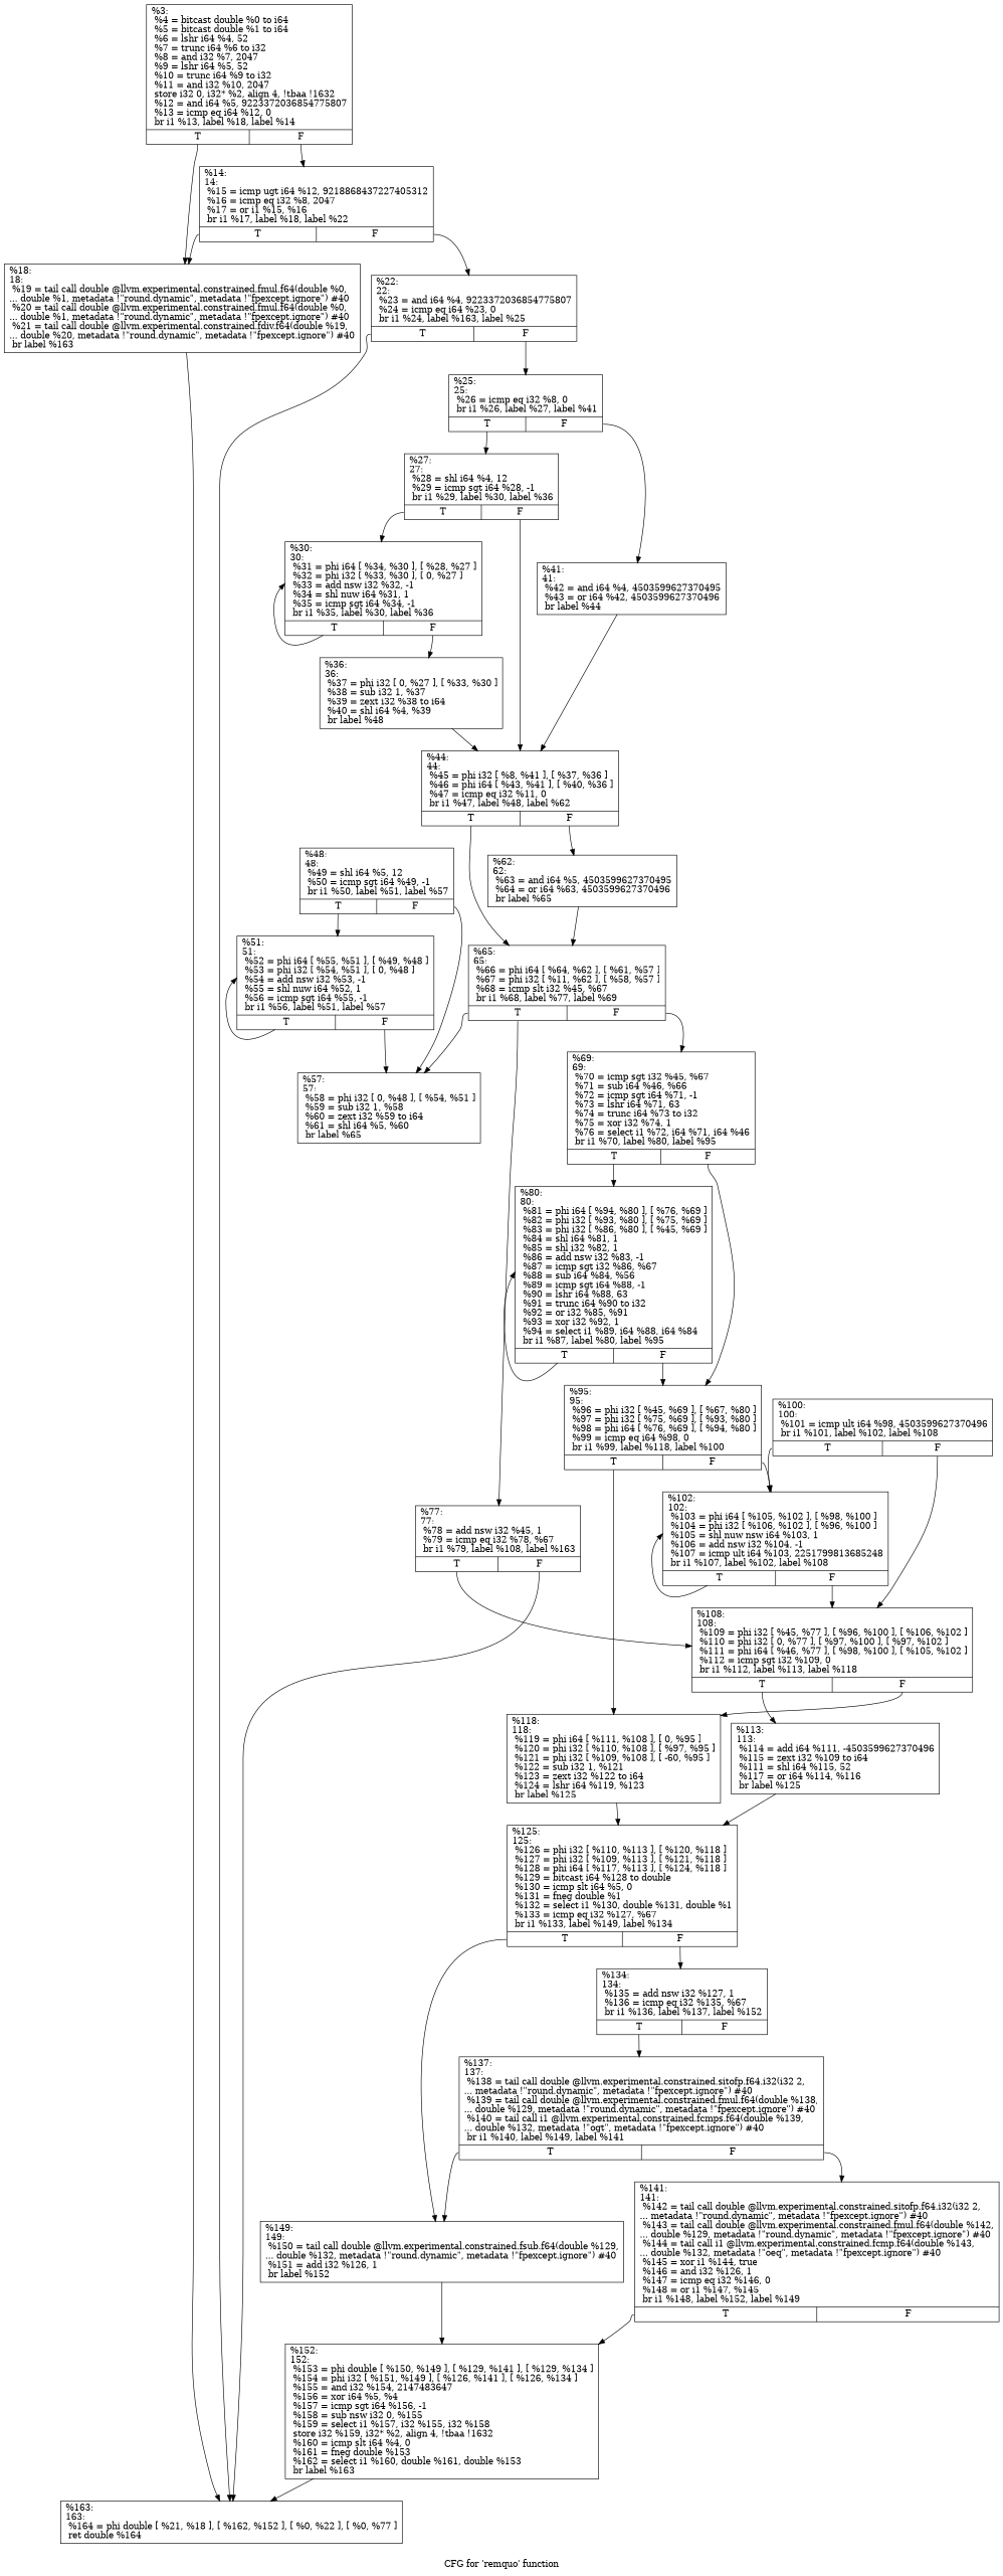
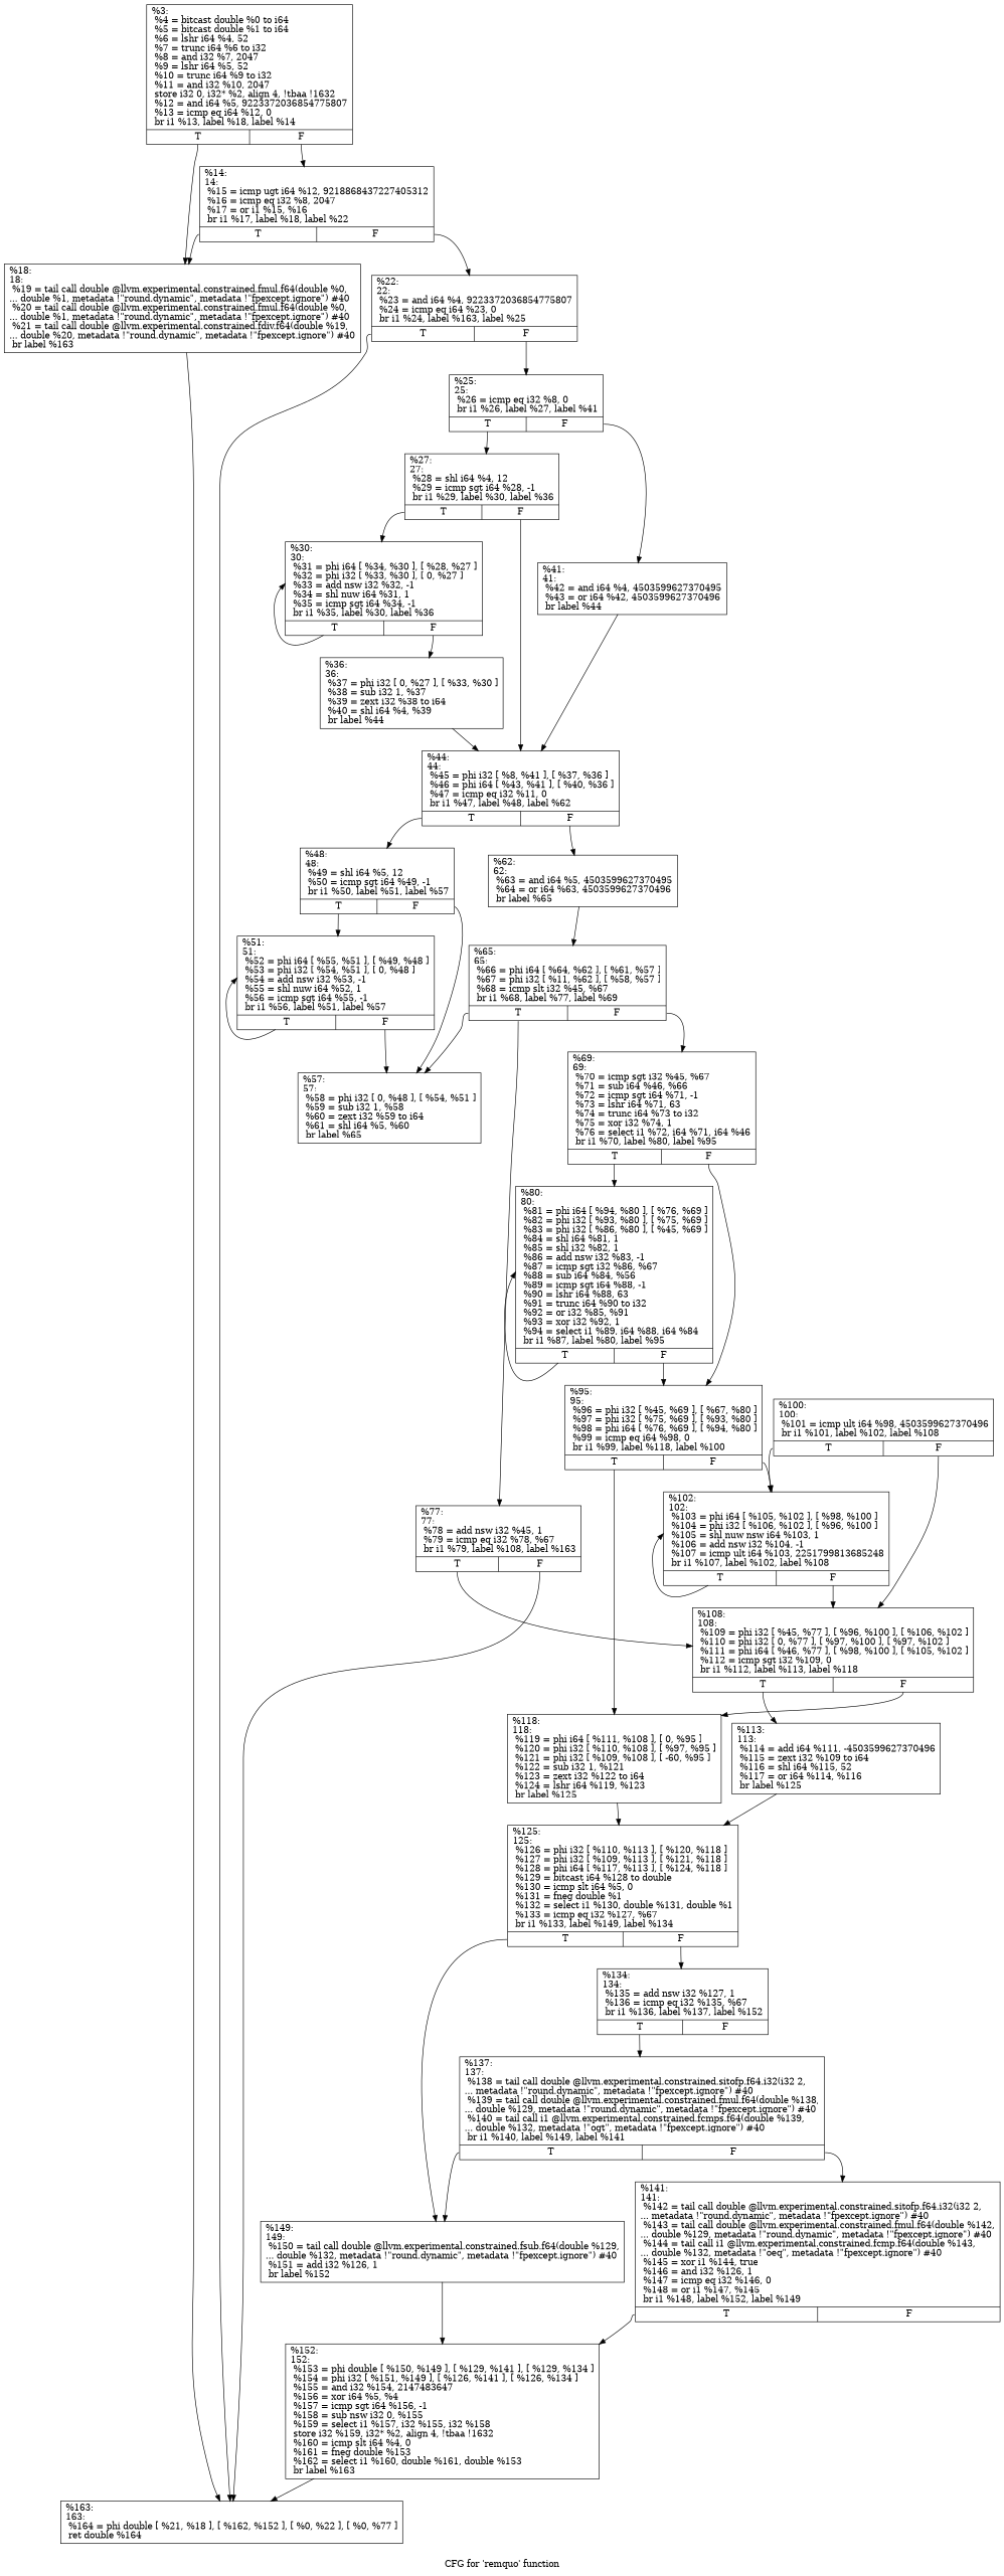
  digraph {
    label="CFG for 'remquo' function"
    node [shape=record]
    edge [tailport=s0]
    n1 [label="{%3:\l  %4 = bitcast double %0 to i64\l  %5 = bitcast double %1 to i64\l  %6 = lshr i64 %4, 52\l  %7 = trunc i64 %6 to i32\l  %8 = and i32 %7, 2047\l  %9 = lshr i64 %5, 52\l  %10 = trunc i64 %9 to i32\l  %11 = and i32 %10, 2047\l  store i32 0, i32* %2, align 4, !tbaa !1632\l  %12 = and i64 %5, 9223372036854775807\l  %13 = icmp eq i64 %12, 0\l  br i1 %13, label %18, label %14\l|{<s0>T|<s1>F}}"]
    n2 [label="{%18:\l18:                                               \l  %19 = tail call double @llvm.experimental.constrained.fmul.f64(double %0,\l... double %1, metadata !\"round.dynamic\", metadata !\"fpexcept.ignore\") #40\l  %20 = tail call double @llvm.experimental.constrained.fmul.f64(double %0,\l... double %1, metadata !\"round.dynamic\", metadata !\"fpexcept.ignore\") #40\l  %21 = tail call double @llvm.experimental.constrained.fdiv.f64(double %19,\l... double %20, metadata !\"round.dynamic\", metadata !\"fpexcept.ignore\") #40\l  br label %163\l}"]
    n3 [label="{%14:\l14:                                               \l  %15 = icmp ugt i64 %12, 9218868437227405312\l  %16 = icmp eq i32 %8, 2047\l  %17 = or i1 %15, %16\l  br i1 %17, label %18, label %22\l|{<s0>T|<s1>F}}"]
    n4 [label="{%163:\l163:                                              \l  %164 = phi double [ %21, %18 ], [ %162, %152 ], [ %0, %22 ], [ %0, %77 ]\l  ret double %164\l}"]
    n5 [label="{%22:\l22:                                               \l  %23 = and i64 %4, 9223372036854775807\l  %24 = icmp eq i64 %23, 0\l  br i1 %24, label %163, label %25\l|{<s0>T|<s1>F}}"]
    n6 [label="{%25:\l25:                                               \l  %26 = icmp eq i32 %8, 0\l  br i1 %26, label %27, label %41\l|{<s0>T|<s1>F}}"]
    n7 [label="{%27:\l27:                                               \l  %28 = shl i64 %4, 12\l  %29 = icmp sgt i64 %28, -1\l  br i1 %29, label %30, label %36\l|{<s0>T|<s1>F}}"]
    n8 [label="{%41:\l41:                                               \l  %42 = and i64 %4, 4503599627370495\l  %43 = or i64 %42, 4503599627370496\l  br label %44\l}"]
    n9 [label="{%30:\l30:                                               \l  %31 = phi i64 [ %34, %30 ], [ %28, %27 ]\l  %32 = phi i32 [ %33, %30 ], [ 0, %27 ]\l  %33 = add nsw i32 %32, -1\l  %34 = shl nuw i64 %31, 1\l  %35 = icmp sgt i64 %34, -1\l  br i1 %35, label %30, label %36\l|{<s0>T|<s1>F}}"]
    n10 [label="{%44:\l44:                                               \l  %45 = phi i32 [ %8, %41 ], [ %37, %36 ]\l  %46 = phi i64 [ %43, %41 ], [ %40, %36 ]\l  %47 = icmp eq i32 %11, 0\l  br i1 %47, label %48, label %62\l|{<s0>T|<s1>F}}"]
-   n11 [label="{%36:\l36:                                               \l  %37 = phi i32 [ 0, %27 ], [ %33, %30 ]\l  %38 = sub i32 1, %37\l  %39 = zext i32 %38 to i64\l  %40 = shl i64 %4, %39\l  br label %48\l}"]
+   n11 [label="{%36:\l36:                                               \l  %37 = phi i32 [ 0, %27 ], [ %33, %30 ]\l  %38 = sub i32 1, %37\l  %39 = zext i32 %38 to i64\l  %40 = shl i64 %4, %39\l  br label %44\l}"]
    n12 [label="{%48:\l48:                                               \l  %49 = shl i64 %5, 12\l  %50 = icmp sgt i64 %49, -1\l  br i1 %50, label %51, label %57\l|{<s0>T|<s1>F}}"]
    n13 [label="{%62:\l62:                                               \l  %63 = and i64 %5, 4503599627370495\l  %64 = or i64 %63, 4503599627370496\l  br label %65\l}"]
    n14 [label="{%51:\l51:                                               \l  %52 = phi i64 [ %55, %51 ], [ %49, %48 ]\l  %53 = phi i32 [ %54, %51 ], [ 0, %48 ]\l  %54 = add nsw i32 %53, -1\l  %55 = shl nuw i64 %52, 1\l  %56 = icmp sgt i64 %55, -1\l  br i1 %56, label %51, label %57\l|{<s0>T|<s1>F}}"]
    n15 [label="{%57:\l57:                                               \l  %58 = phi i32 [ 0, %48 ], [ %54, %51 ]\l  %59 = sub i32 1, %58\l  %60 = zext i32 %59 to i64\l  %61 = shl i64 %5, %60\l  br label %65\l}"]
    n16 [label="{%65:\l65:                                               \l  %66 = phi i64 [ %64, %62 ], [ %61, %57 ]\l  %67 = phi i32 [ %11, %62 ], [ %58, %57 ]\l  %68 = icmp slt i32 %45, %67\l  br i1 %68, label %77, label %69\l|{<s0>T|<s1>F}}"]
    n17 [label="{%77:\l77:                                               \l  %78 = add nsw i32 %45, 1\l  %79 = icmp eq i32 %78, %67\l  br i1 %79, label %108, label %163\l|{<s0>T|<s1>F}}"]
    n18 [label="{%69:\l69:                                               \l  %70 = icmp sgt i32 %45, %67\l  %71 = sub i64 %46, %66\l  %72 = icmp sgt i64 %71, -1\l  %73 = lshr i64 %71, 63\l  %74 = trunc i64 %73 to i32\l  %75 = xor i32 %74, 1\l  %76 = select i1 %72, i64 %71, i64 %46\l  br i1 %70, label %80, label %95\l|{<s0>T|<s1>F}}"]
    n19 [label="{%108:\l108:                                              \l  %109 = phi i32 [ %45, %77 ], [ %96, %100 ], [ %106, %102 ]\l  %110 = phi i32 [ 0, %77 ], [ %97, %100 ], [ %97, %102 ]\l  %111 = phi i64 [ %46, %77 ], [ %98, %100 ], [ %105, %102 ]\l  %112 = icmp sgt i32 %109, 0\l  br i1 %112, label %113, label %118\l|{<s0>T|<s1>F}}"]
    n20 [label="{%80:\l80:                                               \l  %81 = phi i64 [ %94, %80 ], [ %76, %69 ]\l  %82 = phi i32 [ %93, %80 ], [ %75, %69 ]\l  %83 = phi i32 [ %86, %80 ], [ %45, %69 ]\l  %84 = shl i64 %81, 1\l  %85 = shl i32 %82, 1\l  %86 = add nsw i32 %83, -1\l  %87 = icmp sgt i32 %86, %67\l  %88 = sub i64 %84, %56\l  %89 = icmp sgt i64 %88, -1\l  %90 = lshr i64 %88, 63\l  %91 = trunc i64 %90 to i32\l  %92 = or i32 %85, %91\l  %93 = xor i32 %92, 1\l  %94 = select i1 %89, i64 %88, i64 %84\l  br i1 %87, label %80, label %95\l|{<s0>T|<s1>F}}"]
    n21 [label="{%95:\l95:                                               \l  %96 = phi i32 [ %45, %69 ], [ %67, %80 ]\l  %97 = phi i32 [ %75, %69 ], [ %93, %80 ]\l  %98 = phi i64 [ %76, %69 ], [ %94, %80 ]\l  %99 = icmp eq i64 %98, 0\l  br i1 %99, label %118, label %100\l|{<s0>T|<s1>F}}"]
    n22 [label="{%118:\l118:                                              \l  %119 = phi i64 [ %111, %108 ], [ 0, %95 ]\l  %120 = phi i32 [ %110, %108 ], [ %97, %95 ]\l  %121 = phi i32 [ %109, %108 ], [ -60, %95 ]\l  %122 = sub i32 1, %121\l  %123 = zext i32 %122 to i64\l  %124 = lshr i64 %119, %123\l  br label %125\l}"]
-   n23 [label="{%113:\l113:                                              \l  %114 = add i64 %111, -4503599627370496\l  %115 = zext i32 %109 to i64\l  %111 = shl i64 %115, 52\l  %117 = or i64 %114, %116\l  br label %125\l}"]
+   n23 [label="{%113:\l113:                                              \l  %114 = add i64 %111, -4503599627370496\l  %115 = zext i32 %109 to i64\l  %116 = shl i64 %115, 52\l  %117 = or i64 %114, %116\l  br label %125\l}"]
    n24 [label="{%102:\l102:                                              \l  %103 = phi i64 [ %105, %102 ], [ %98, %100 ]\l  %104 = phi i32 [ %106, %102 ], [ %96, %100 ]\l  %105 = shl nuw nsw i64 %103, 1\l  %106 = add nsw i32 %104, -1\l  %107 = icmp ult i64 %103, 2251799813685248\l  br i1 %107, label %102, label %108\l|{<s0>T|<s1>F}}"]
    n25 [label="{%125:\l125:                                              \l  %126 = phi i32 [ %110, %113 ], [ %120, %118 ]\l  %127 = phi i32 [ %109, %113 ], [ %121, %118 ]\l  %128 = phi i64 [ %117, %113 ], [ %124, %118 ]\l  %129 = bitcast i64 %128 to double\l  %130 = icmp slt i64 %5, 0\l  %131 = fneg double %1\l  %132 = select i1 %130, double %131, double %1\l  %133 = icmp eq i32 %127, %67\l  br i1 %133, label %149, label %134\l|{<s0>T|<s1>F}}"]
    n26 [label="{%100:\l100:                                              \l  %101 = icmp ult i64 %98, 4503599627370496\l  br i1 %101, label %102, label %108\l|{<s0>T|<s1>F}}"]
    n27 [label="{%149:\l149:                                              \l  %150 = tail call double @llvm.experimental.constrained.fsub.f64(double %129,\l... double %132, metadata !\"round.dynamic\", metadata !\"fpexcept.ignore\") #40\l  %151 = add i32 %126, 1\l  br label %152\l}"]
    n28 [label="{%134:\l134:                                              \l  %135 = add nsw i32 %127, 1\l  %136 = icmp eq i32 %135, %67\l  br i1 %136, label %137, label %152\l|{<s0>T|<s1>F}}"]
    n29 [label="{%152:\l152:                                              \l  %153 = phi double [ %150, %149 ], [ %129, %141 ], [ %129, %134 ]\l  %154 = phi i32 [ %151, %149 ], [ %126, %141 ], [ %126, %134 ]\l  %155 = and i32 %154, 2147483647\l  %156 = xor i64 %5, %4\l  %157 = icmp sgt i64 %156, -1\l  %158 = sub nsw i32 0, %155\l  %159 = select i1 %157, i32 %155, i32 %158\l  store i32 %159, i32* %2, align 4, !tbaa !1632\l  %160 = icmp slt i64 %4, 0\l  %161 = fneg double %153\l  %162 = select i1 %160, double %161, double %153\l  br label %163\l}"]
    n30 [label="{%137:\l137:                                              \l  %138 = tail call double @llvm.experimental.constrained.sitofp.f64.i32(i32 2,\l... metadata !\"round.dynamic\", metadata !\"fpexcept.ignore\") #40\l  %139 = tail call double @llvm.experimental.constrained.fmul.f64(double %138,\l... double %129, metadata !\"round.dynamic\", metadata !\"fpexcept.ignore\") #40\l  %140 = tail call i1 @llvm.experimental.constrained.fcmps.f64(double %139,\l... double %132, metadata !\"ogt\", metadata !\"fpexcept.ignore\") #40\l  br i1 %140, label %149, label %141\l|{<s0>T|<s1>F}}"]
    n31 [label="{%141:\l141:                                              \l  %142 = tail call double @llvm.experimental.constrained.sitofp.f64.i32(i32 2,\l... metadata !\"round.dynamic\", metadata !\"fpexcept.ignore\") #40\l  %143 = tail call double @llvm.experimental.constrained.fmul.f64(double %142,\l... double %129, metadata !\"round.dynamic\", metadata !\"fpexcept.ignore\") #40\l  %144 = tail call i1 @llvm.experimental.constrained.fcmp.f64(double %143,\l... double %132, metadata !\"oeq\", metadata !\"fpexcept.ignore\") #40\l  %145 = xor i1 %144, true\l  %146 = and i32 %126, 1\l  %147 = icmp eq i32 %146, 0\l  %148 = or i1 %147, %145\l  br i1 %148, label %152, label %149\l|{<s0>T|<s1>F}}"]
    n1 -> n2
    n1 -> n3 [tailport=s1]
    n2 -> n4
    n3 -> n2
    n3 -> n5 [tailport=s1]
    n5 -> n4
    n5 -> n6 [tailport=s1]
    n6 -> n7
    n6 -> n8 [tailport=s1]
    n7 -> n9
    n7 -> n10 [tailport=s1]
    n8 -> n10
    n9 -> n9
    n9 -> n11 [tailport=s1]
-   n10 -> n16
+   n10 -> n12
    n10 -> n13 [tailport=s1]
    n11 -> n10
    n12 -> n14
    n12 -> n15 [tailport=s1]
    n13 -> n16
    n14 -> n14
    n14 -> n15 [tailport=s1]
    n16 -> n15
    n16 -> n17
    n16 -> n18 [tailport=s1]
    n17 -> n4 [tailport=s1]
    n17 -> n19
    n18 -> n20
    n18 -> n21 [tailport=s1]
    n19 -> n22 [tailport=s1]
    n19 -> n23
    n20 -> n20
    n20 -> n21 [tailport=s1]
    n21 -> n22
    n21 -> n24 [tailport=s1]
    n22 -> n25
    n23 -> n25
    n24 -> n19 [tailport=s1]
    n24 -> n24
    n25 -> n27
    n25 -> n28 [tailport=s1]
    n26 -> n19 [tailport=s1]
    n26 -> n24
    n27 -> n29
    n28 -> n30
    n29 -> n4
    n30 -> n27
    n30 -> n31 [tailport=s1]
    n31 -> n29
  }
